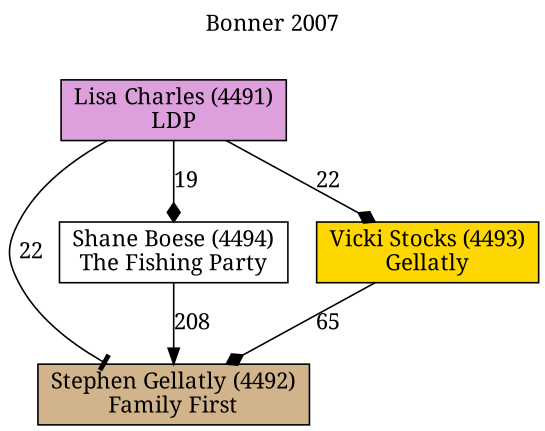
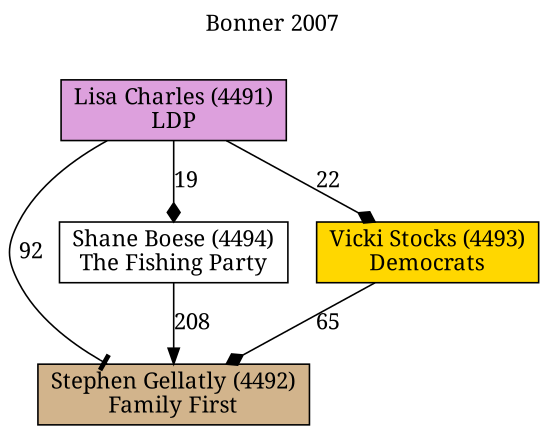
  digraph {
    fontname="Noto Serif"
    label="Bonner 2007"
    labelloc=t
    mclimit=10
    node [fontname="Noto Serif" shape=box style=filled]
    edge [arrowhead=diamond fontname="Noto Serif"]
    n1 [fillcolor=tan label="Stephen Gellatly (4492)\nFamily First"]
    n2 [fillcolor=white label="Shane Boese (4494)\nThe Fishing Party"]
-   n3 [fillcolor=gold label="Vicki Stocks (4493)\nGellatly"]
+   n3 [fillcolor=gold label="Vicki Stocks (4493)\nDemocrats"]
    n4 [fillcolor=plum label="Lisa Charles (4491)\nLDP"]
    n2 -> n1 [arrowhead=normal label=208]
    n3 -> n1 [label=65]
-   n4 -> n1 [arrowhead=tee label=22]
+   n4 -> n1 [arrowhead=tee label=92]
    n4 -> n2 [label=19]
    n4 -> n3 [label=22]
  }
